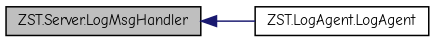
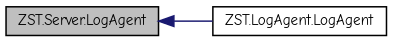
  digraph {
    rankdir=LR
    fontname="Comic Neue"
    node [color=black fontname="Comic Neue" fontsize=10 shape=record style=filled]
-   n1 [fillcolor=grey75 fontcolor=black height=0.2 label="ZST.Server.LogMsgHandler" width=0.4]
+   n1 [fillcolor=grey75 fontcolor=black height=0.2 label="ZST.Server.LogAgent" width=0.4]
    n2 [fillcolor=white height=0.2 label="ZST.LogAgent.LogAgent" width=0.4]
    n1 -> n2 [color=midnightblue dir=back fontname="Comic Neue" fontsize=10 labelfontname=Helvetica labelfontsize=10 style=solid]
  }
